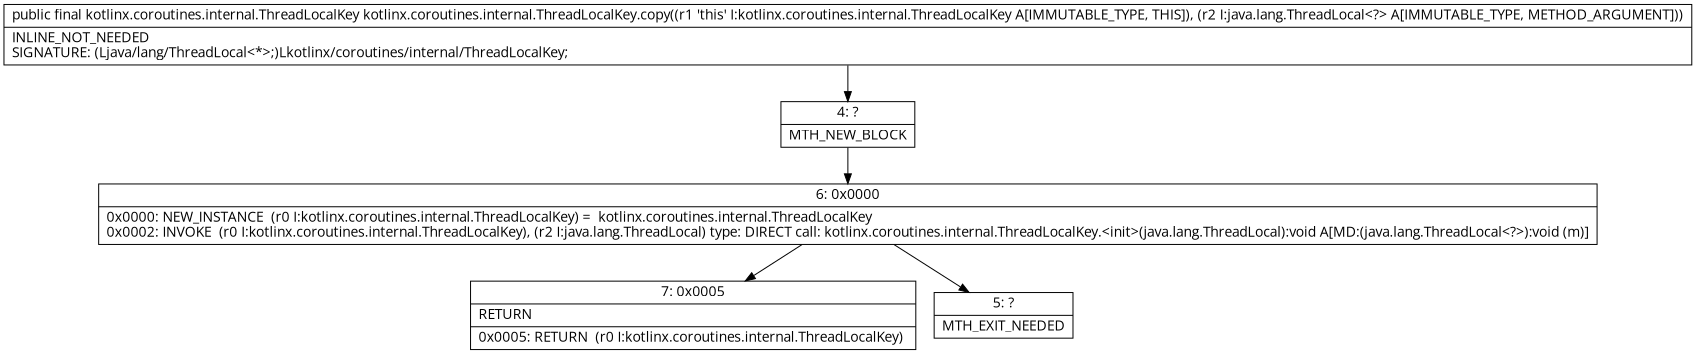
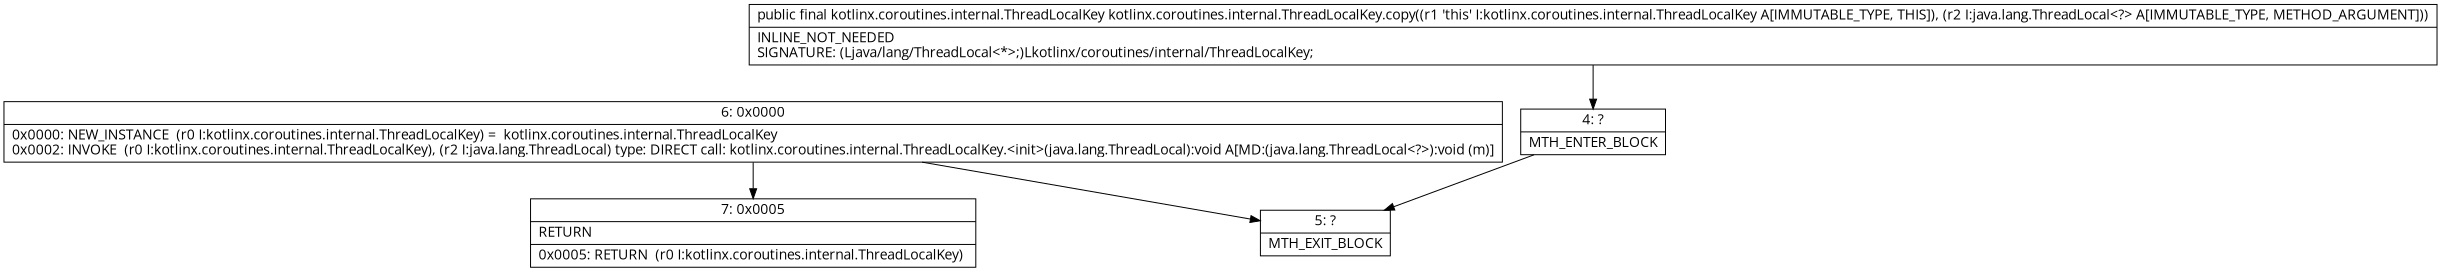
  digraph {
    fontname="Open Sans"
    node [fontname="Open Sans" shape=record]
    edge [fontname="Open Sans"]
-   n1 [label="{4\:\ ?|MTH_NEW_BLOCK\l}"]
+   n1 [label="{4\:\ ?|MTH_ENTER_BLOCK\l}"]
    n2 [label="{6\:\ 0x0000|0x0000: NEW_INSTANCE  (r0 I:kotlinx.coroutines.internal.ThreadLocalKey) =  kotlinx.coroutines.internal.ThreadLocalKey \l0x0002: INVOKE  (r0 I:kotlinx.coroutines.internal.ThreadLocalKey), (r2 I:java.lang.ThreadLocal) type: DIRECT call: kotlinx.coroutines.internal.ThreadLocalKey.\<init\>(java.lang.ThreadLocal):void A[MD:(java.lang.ThreadLocal\<?\>):void (m)]\l}"]
    n3 [label="{7\:\ 0x0005|RETURN\l|0x0005: RETURN  (r0 I:kotlinx.coroutines.internal.ThreadLocalKey) \l}"]
-   n4 [label="{5\:\ ?|MTH_EXIT_NEEDED\l}"]
+   n4 [label="{5\:\ ?|MTH_EXIT_BLOCK\l}"]
    n5 [label="{public final kotlinx.coroutines.internal.ThreadLocalKey kotlinx.coroutines.internal.ThreadLocalKey.copy((r1 'this' I:kotlinx.coroutines.internal.ThreadLocalKey A[IMMUTABLE_TYPE, THIS]), (r2 I:java.lang.ThreadLocal\<?\> A[IMMUTABLE_TYPE, METHOD_ARGUMENT]))  | INLINE_NOT_NEEDED\lSIGNATURE: (Ljava\/lang\/ThreadLocal\<*\>;)Lkotlinx\/coroutines\/internal\/ThreadLocalKey;\l}"]
-   n1 -> n2
+   n1 -> n4
    n2 -> n3
    n2 -> n4
    n5 -> n1
  }
